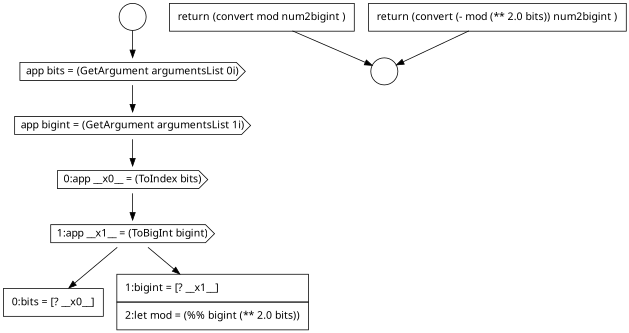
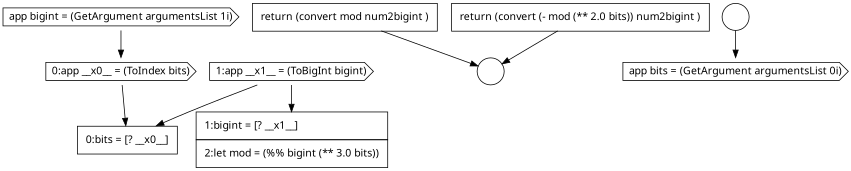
  digraph {
    fontname="Noto Sans"
    node [color=black fillcolor=white fontname="Noto Sans" shape=cds style=filled]
    edge [color=black fontname="Noto Sans"]
    n1 [label=<<font color="black">app bigint = (GetArgument argumentsList 1i)</font>>]
    n2 [label=<<font color="black">0:app __x0__ = (ToIndex bits)</font>>]
    n3 [label=<<font color="black">     <table border="0" cellborder="1" cellspacing="0" cellpadding="10">       <tr><td align="left">0:bits = [? __x0__]</td></tr>     </table>   </font>> margin=0 shape=none]
-   n4 [label=<<font color="black">     <table border="0" cellborder="1" cellspacing="0" cellpadding="10">       <tr><td align="left">1:bigint = [? __x1__]</td></tr>       <tr><td align="left">2:let mod = (%% bigint (** 2.0 bits))</td></tr>     </table>   </font>> margin=0 shape=none]
+   n4 [label=<<font color="black">     <table border="0" cellborder="1" cellspacing="0" cellpadding="10">       <tr><td align="left">1:bigint = [? __x1__]</td></tr>       <tr><td align="left">2:let mod = (%% bigint (** 3.0 bits))</td></tr>     </table>   </font>> margin=0 shape=none]
    n5 [label=<<font color="black">     <table border="0" cellborder="1" cellspacing="0" cellpadding="10">       <tr><td align="left">return (convert mod num2bigint )</td></tr>     </table>   </font>> margin=0 shape=none]
    n6 [label=" " shape=circle]
    n7 [label=" " shape=circle]
    n8 [label=<<font color="black">app bits = (GetArgument argumentsList 0i)</font>>]
    n9 [label=<<font color="black">1:app __x1__ = (ToBigInt bigint)</font>>]
    n10 [label=<<font color="black">     <table border="0" cellborder="1" cellspacing="0" cellpadding="10">       <tr><td align="left">return (convert (- mod (** 2.0 bits)) num2bigint )</td></tr>     </table>   </font>> margin=0 shape=none]
    n1 -> n2
-   n2 -> n9
+   n2 -> n3
    n5 -> n6
    n7 -> n8
-   n8 -> n1
    n9 -> n3
    n9 -> n4
    n10 -> n6
  }
